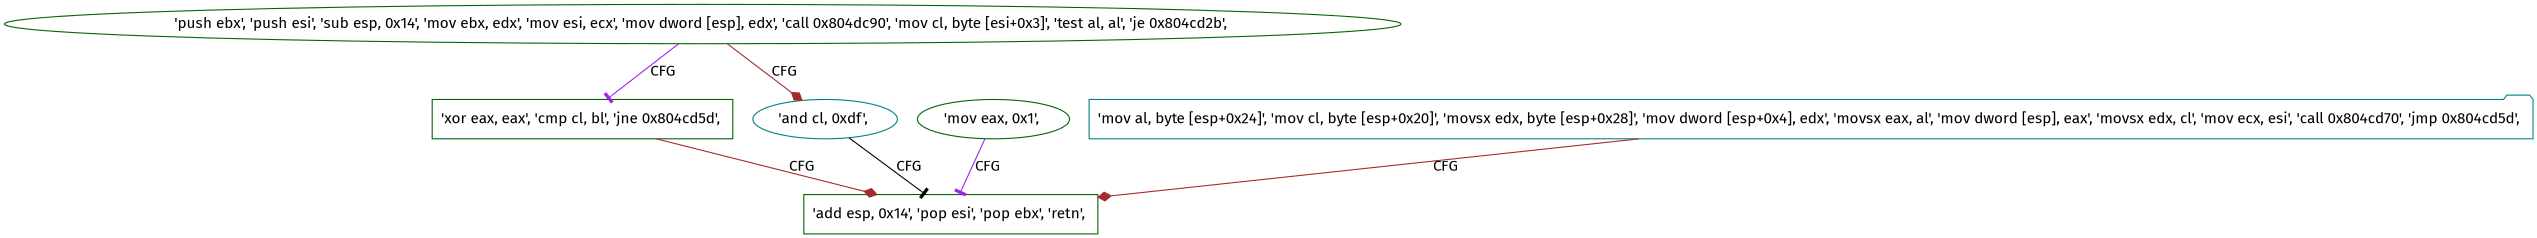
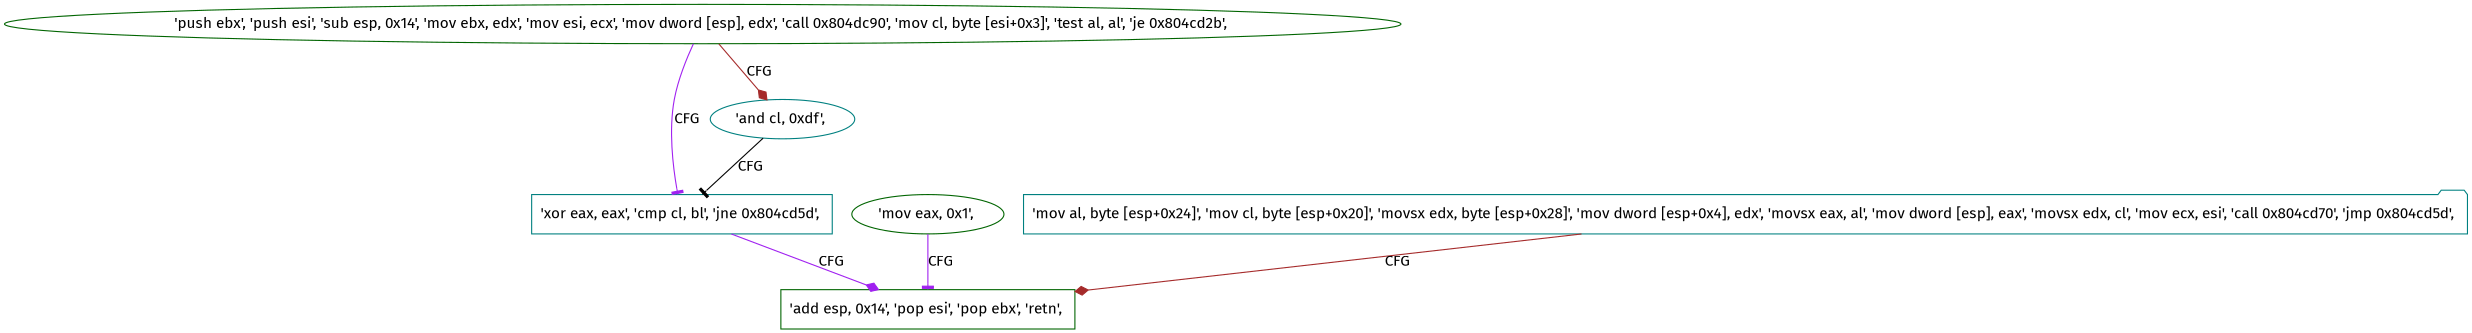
  digraph {
    fontname="Fira Sans"
    node [color=darkgreen fontname="Fira Sans" shape=ellipse]
    edge [arrowhead=tee color=purple fontname="Fira Sans"]
    n1 [label="'push ebx', 'push esi', 'sub esp, 0x14', 'mov ebx, edx', 'mov esi, ecx', 'mov dword [esp], edx', 'call 0x804dc90', 'mov cl, byte [esi+0x3]', 'test al, al', 'je 0x804cd2b', "]
-   n2 [label="'xor eax, eax', 'cmp cl, bl', 'jne 0x804cd5d', " shape=box]
+   n2 [color=teal label="'xor eax, eax', 'cmp cl, bl', 'jne 0x804cd5d', " shape=box]
    n3 [color=teal label="'and cl, 0xdf', "]
    n4 [label="'add esp, 0x14', 'pop esi', 'pop ebx', 'retn', " shape=box]
    n5 [label="'mov eax, 0x1', "]
    n6 [color=teal label="'mov al, byte [esp+0x24]', 'mov cl, byte [esp+0x20]', 'movsx edx, byte [esp+0x28]', 'mov dword [esp+0x4], edx', 'movsx eax, al', 'mov dword [esp], eax', 'movsx edx, cl', 'mov ecx, esi', 'call 0x804cd70', 'jmp 0x804cd5d', " shape=folder]
    n1 -> n2 [label=CFG]
    n1 -> n3 [arrowhead=diamond color=brown label=CFG]
-   n2 -> n4 [arrowhead=diamond color=brown label=CFG]
-   n3 -> n4 [color=black label=CFG]
+   n2 -> n4 [arrowhead=diamond label=CFG]
+   n3 -> n2 [color=black label=CFG]
    n5 -> n4 [label=CFG]
    n6 -> n4 [arrowhead=diamond color=brown label=CFG]
  }
